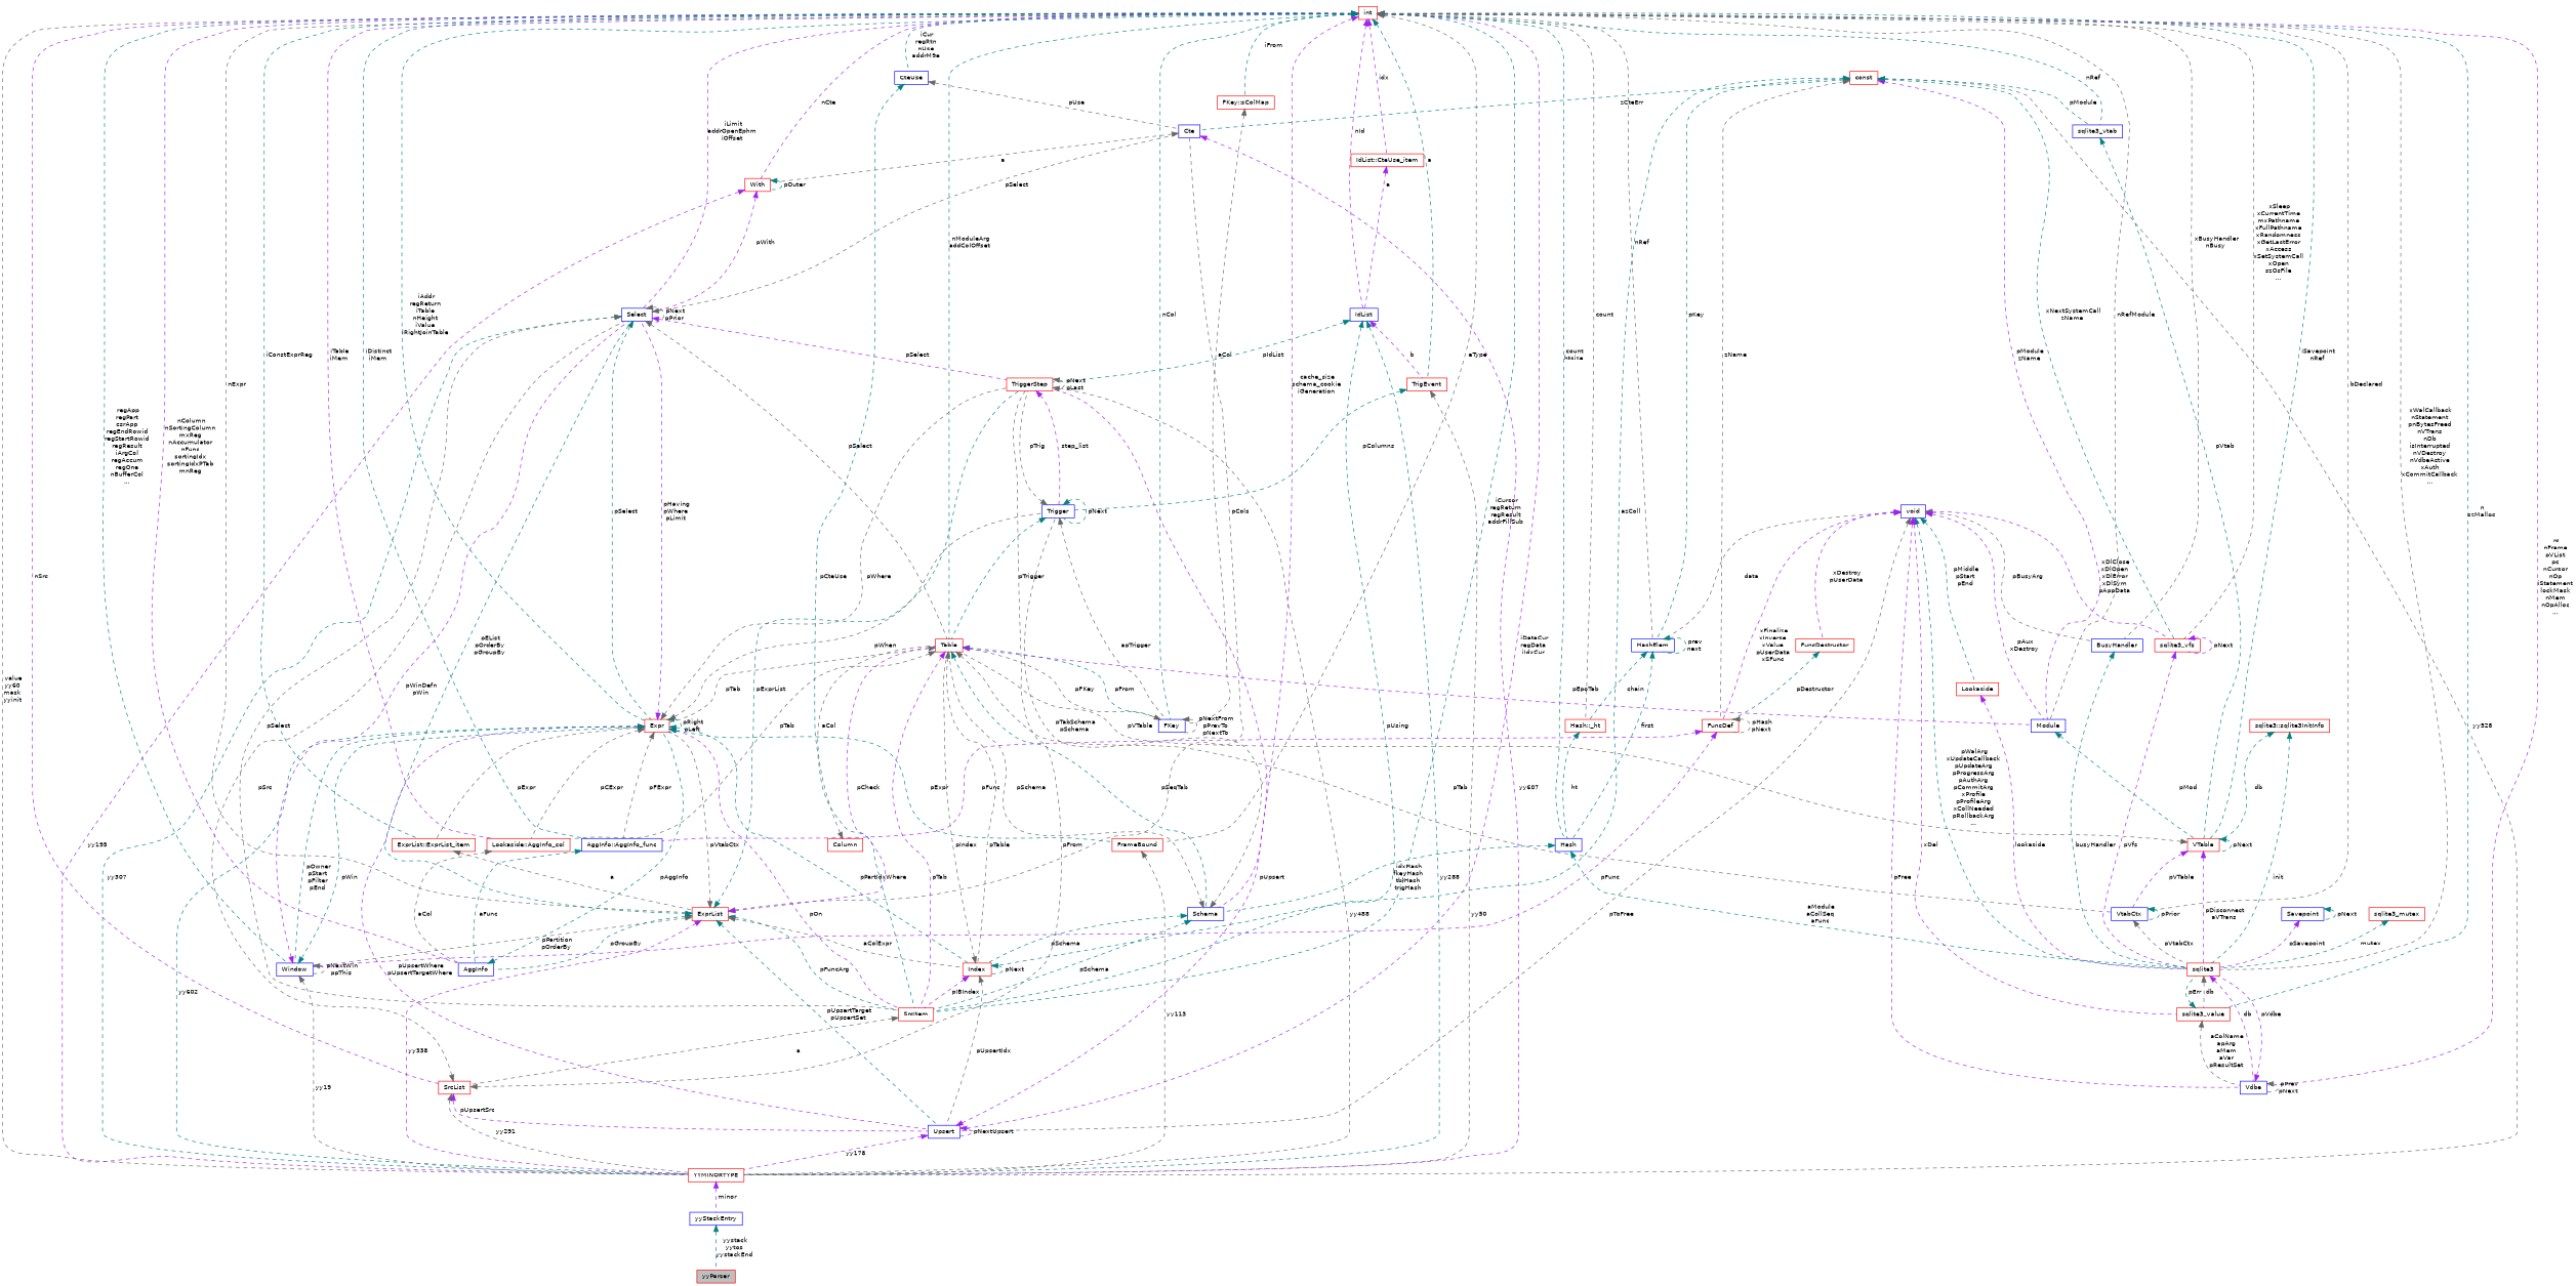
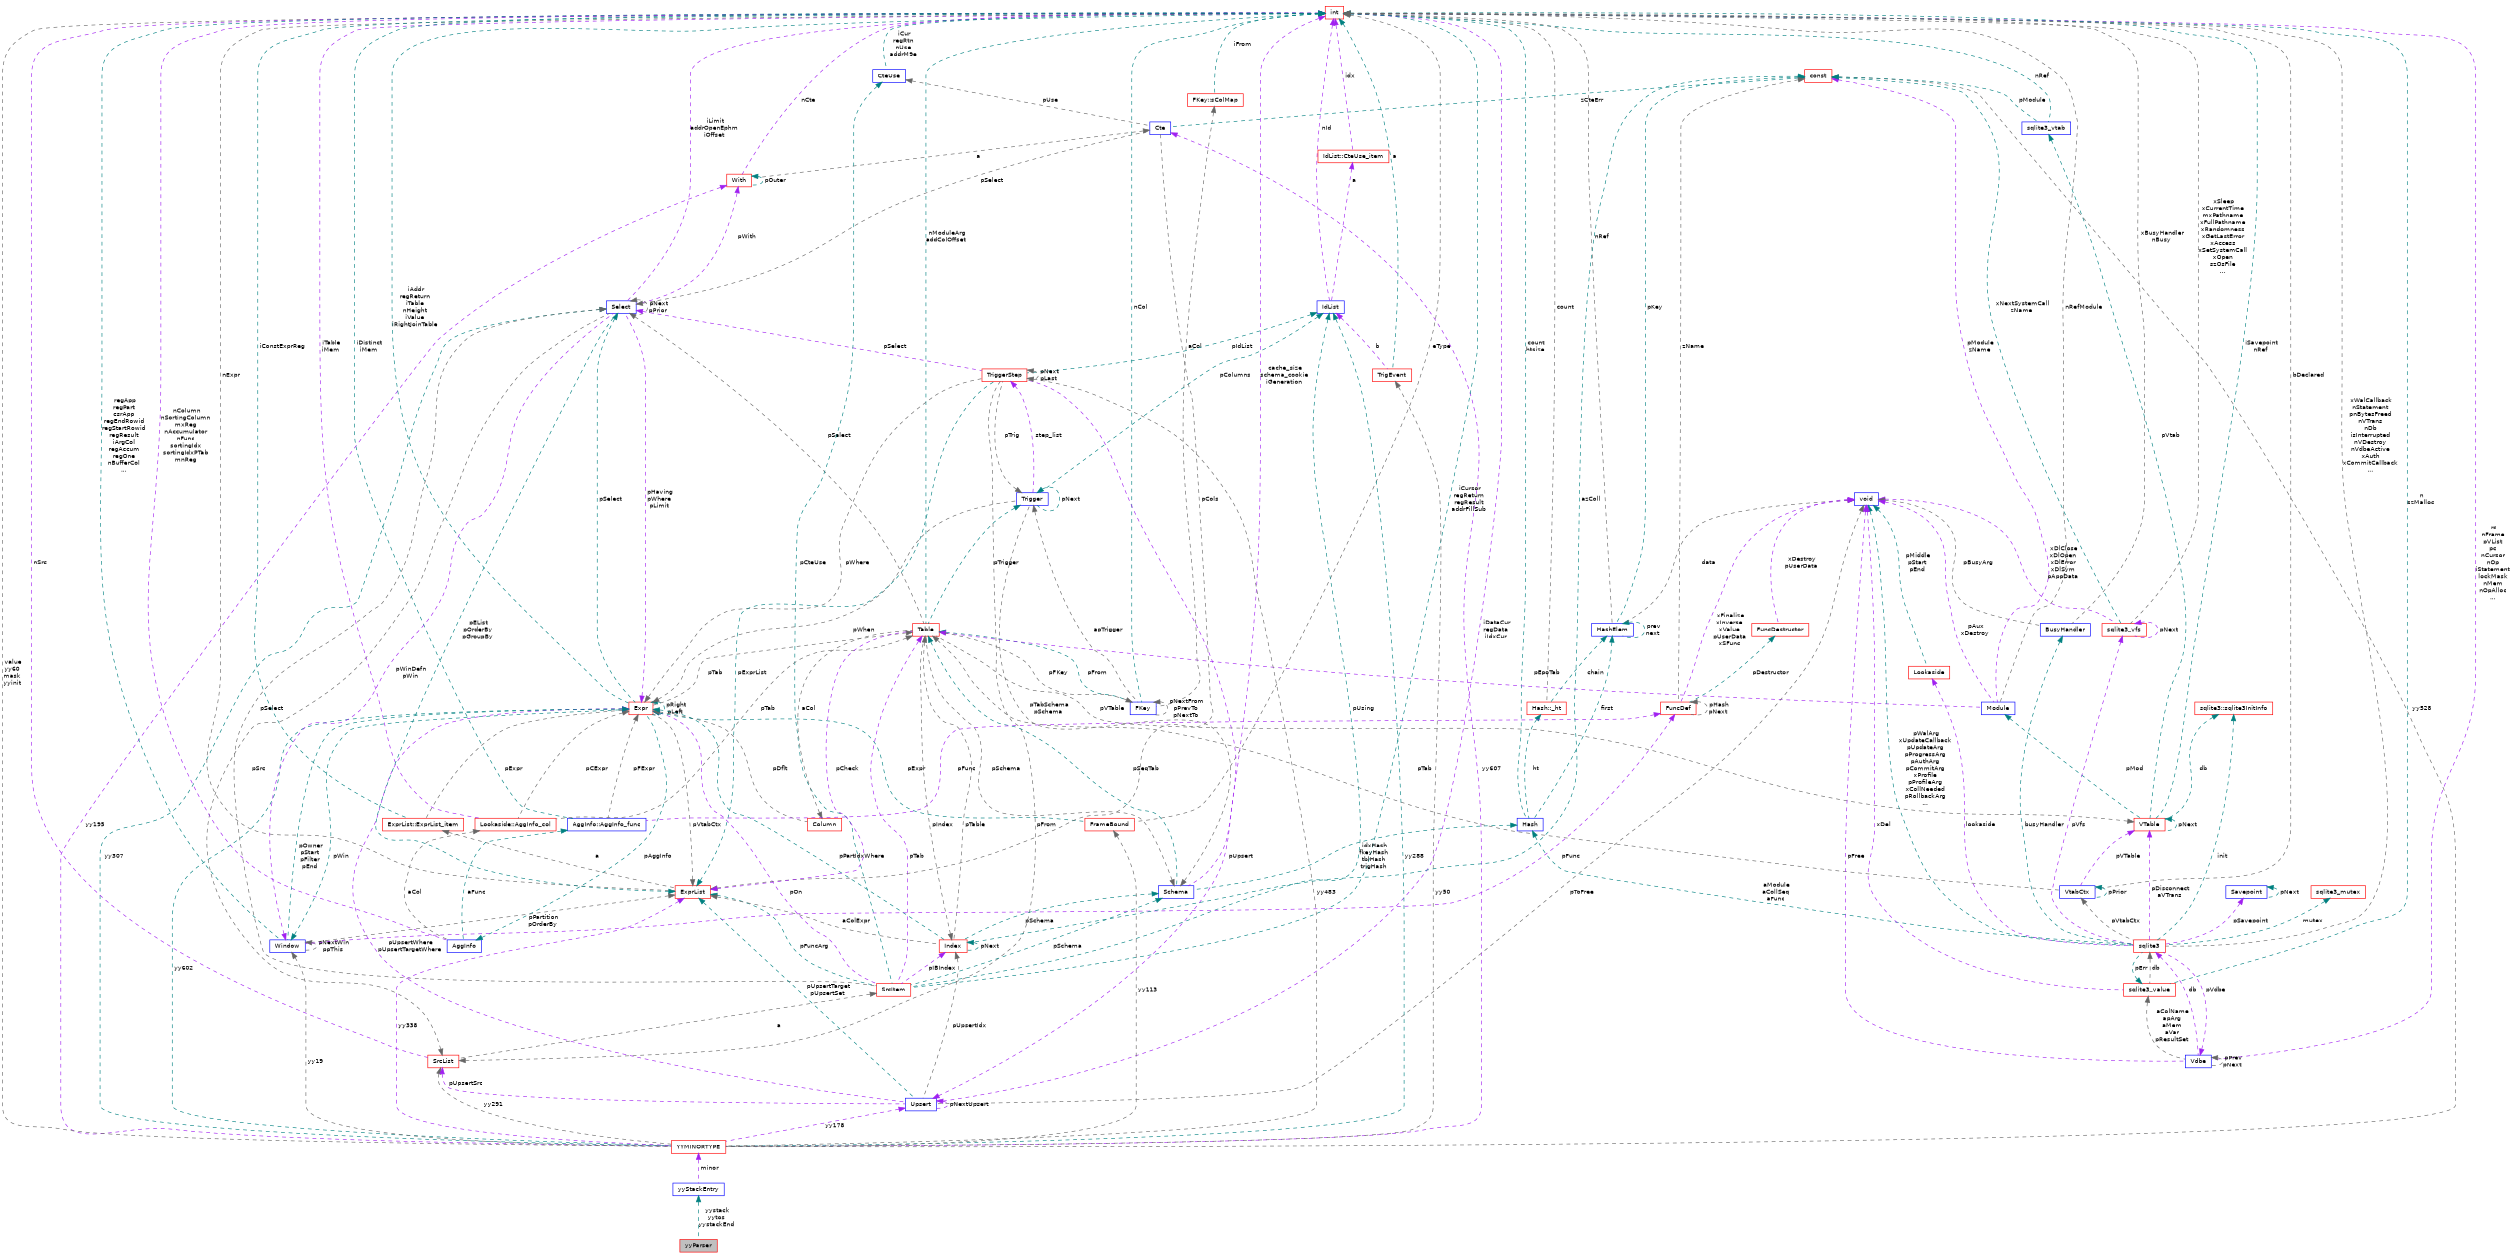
  digraph {
    node [color=red fillcolor=white fontname=Helvetica fontsize=10 shape=record style=filled]
    edge [color=teal dir=back fontname=Helvetica fontsize=10 labelfontname=Helvetica labelfontsize=10 style=dashed]
    n1 [fillcolor=grey75 fontcolor=black height=0.2 label=yyParser width=0.4]
    n2 [color=blue height=0.2 label=yyStackEntry width=0.4]
    n3 [height=0.2 label=YYMINORTYPE width=0.4]
    n4 [color=blue height=0.2 label=Cte width=0.4]
    n5 [height=0.2 label=With width=0.4]
    n6 [color=blue height=0.2 label=Select width=0.4]
    n7 [color=blue height=0.2 label=CteUse width=0.4]
    n8 [height=0.2 label=SrcItem width=0.4]
    n9 [height=0.2 label=SrcList width=0.4]
    n10 [height=0.2 label=int width=0.4]
    n11 [height=0.2 label=Expr width=0.4]
    n12 [color=blue height=0.2 label=AggInfo width=0.4]
    n13 [height=0.2 label="Lookaside::AggInfo_col" width=0.4]
    n14 [height=0.2 label=Table width=0.4]
    n15 [color=blue height=0.2 label=Schema width=0.4]
    n16 [color=blue height=0.2 label=Hash width=0.4]
    n17 [height=0.2 label="Hash::_ht" width=0.4]
    n18 [color=blue height=0.2 label=FKey width=0.4]
    n19 [height=0.2 label="FKey::sColMap" width=0.4]
    n20 [color=blue height=0.2 label=IdList width=0.4]
    n21 [height=0.2 label="IdList::CteUse_item" width=0.4]
    n22 [height=0.2 label=ExprList width=0.4]
    n23 [height=0.2 label="ExprList::ExprList_item" width=0.4]
    n24 [color=blue height=0.2 label=Upsert width=0.4]
    n25 [height=0.2 label=VTable width=0.4]
    n26 [height=0.2 label=sqlite3 width=0.4]
    n27 [color=blue height=0.2 label=Vdbe width=0.4]
    n28 [height=0.2 label=sqlite3_value width=0.4]
    n29 [height=0.2 label=sqlite3_vfs width=0.4]
    n30 [color=blue height=0.2 label=BusyHandler width=0.4]
    n31 [color=blue height=0.2 label=VtabCtx width=0.4]
    n32 [color=blue height=0.2 label=Module width=0.4]
    n33 [color=blue height=0.2 label=sqlite3_vtab width=0.4]
    n34 [color=blue height=0.2 label="AggInfo::AggInfo_func" width=0.4]
    n35 [color=blue height=0.2 label=Window width=0.4]
    n36 [height=0.2 label=FrameBound width=0.4]
    n37 [height=0.2 label=TrigEvent width=0.4]
    n38 [color=blue height=0.2 label=HashElem width=0.4]
    n39 [height=0.2 label=TriggerStep width=0.4]
    n40 [height=0.2 label=Column width=0.4]
    n41 [color=blue height=0.2 label=Trigger width=0.4]
    n42 [height=0.2 label=Index width=0.4]
    n43 [height=0.2 label=FuncDestructor width=0.4]
    n44 [height=0.2 label=FuncDef width=0.4]
    n45 [color=blue height=0.2 label=void width=0.4]
    n46 [height=0.2 label=Lookaside width=0.4]
    n47 [height=0.2 label=const width=0.4]
    n48 [color=blue height=0.2 label=Savepoint width=0.4]
    n49 [height=0.2 label=sqlite3_mutex width=0.4]
    n50 [height=0.2 label="sqlite3::sqlite3InitInfo" width=0.4]
    n2 -> n1 [label=" yystack\nyytos\nyystackEnd"]
    n3 -> n2 [color=purple label=" minor"]
    n4 -> n3 [color=purple label=" yy607"]
    n4 -> n5 [color=gray40 label=" a"]
    n5 -> n3 [color=purple label=" yy195"]
    n5 -> n5 [label=" pOuter"]
    n5 -> n6 [color=purple label=" pWith"]
    n6 -> n3 [label=" yy307"]
    n6 -> n4 [color=gray40 label=" pSelect"]
    n6 -> n6 [color=gray40 label=" pNext\npPrior"]
    n6 -> n8 [color=gray40 label=" pSelect"]
    n6 -> n11 [label=" pSelect"]
    n6 -> n14 [color=gray40 label=" pSelect"]
    n6 -> n39 [color=purple label=" pSelect"]
    n7 -> n4 [color=gray40 label=" pUse"]
    n7 -> n8 [label=" pCteUse"]
    n8 -> n9 [color=gray40 label=" a"]
    n9 -> n3 [color=gray40 label=" yy291"]
    n9 -> n6 [color=gray40 label=" pSrc"]
    n9 -> n24 [color=purple label=" pUpsertSrc"]
    n9 -> n39 [color=gray40 label=" pFrom"]
    n10 -> n3 [color=gray40 label=" value\nyy60\nmask\nyyinit"]
    n10 -> n5 [color=purple label=" nCte"]
    n10 -> n6 [color=purple label=" iLimit\naddrOpenEphm\niOffset"]
    n10 -> n7 [label=" iCur\nregRtn\nnUse\naddrM9e"]
    n10 -> n8 [label=" iCursor\nregReturn\nregResult\naddrFillSub"]
    n10 -> n9 [color=purple label=" nSrc"]
    n10 -> n11 [label=" iAddr\nregReturn\niTable\nnHeight\niValue\niRightJoinTable"]
    n10 -> n12 [color=purple label=" nColumn\nnSortingColumn\nmxReg\nnAccumulator\nnFunc\nsortingIdx\nsortingIdxPTab\nmnReg"]
    n10 -> n13 [color=purple label=" iTable\niMem"]
    n10 -> n14 [label=" nModuleArg\naddColOffset"]
    n10 -> n15 [color=purple label=" cache_size\nschema_cookie\niGeneration"]
    n10 -> n16 [label=" count\nhtsize"]
    n10 -> n17 [color=gray40 label=" count"]
    n10 -> n18 [label=" nCol"]
    n10 -> n19 [label=" iFrom"]
    n10 -> n20 [color=purple label=" nId"]
    n10 -> n21 [color=purple label=" idx"]
    n10 -> n22 [color=gray40 label=" nExpr"]
    n10 -> n23 [label=" iConstExprReg"]
    n10 -> n24 [color=purple label=" iDataCur\nregData\niIdxCur"]
    n10 -> n25 [label=" iSavepoint\nnRef"]
    n10 -> n26 [color=gray40 label=" xWalCallback\nnStatement\npnBytesFreed\nnVTrans\nnDb\nisInterrupted\nnVDestroy\nnVdbeActive\nxAuth\nxCommitCallback\n..."]
    n10 -> n27 [color=purple label=" rc\nnFrame\npVList\npc\nnCursor\nnOp\niStatement\nlockMask\nnMem\nnOpAlloc\n..."]
    n10 -> n28 [label=" n\nszMalloc"]
    n10 -> n29 [color=gray40 label=" xSleep\nxCurrentTime\nmxPathname\nxFullPathname\nxRandomness\nxGetLastError\nxAccess\nxSetSystemCall\nxOpen\nszOsFile\n..."]
    n10 -> n30 [color=gray40 label=" xBusyHandler\nnBusy"]
    n10 -> n31 [color=gray40 label=" bDeclared"]
    n10 -> n32 [color=gray40 label=" nRefModule"]
    n10 -> n33 [label=" nRef"]
    n10 -> n34 [label=" iDistinct\niMem"]
    n10 -> n35 [label=" regApp\nregPart\ncsrApp\nregEndRowid\nregStartRowid\nregResult\niArgCol\nregAccum\nregOne\nnBufferCol\n..."]
    n10 -> n36 [color=gray40 label=" eType"]
    n10 -> n37 [label=" a"]
    n10 -> n38 [color=gray40 label=" nRef"]
    n11 -> n3 [label=" yy602"]
    n11 -> n6 [color=purple label=" pHaving\npWhere\npLimit"]
    n11 -> n8 [color=purple label=" pOn"]
    n11 -> n11 [label=" pRight\npLeft"]
    n11 -> n13 [color=gray40 label=" pCExpr"]
    n11 -> n23 [color=gray40 label=" pExpr"]
    n11 -> n24 [color=purple label=" pUpsertWhere\npUpsertTargetWhere"]
    n11 -> n34 [color=gray40 label=" pFExpr"]
    n11 -> n35 [label=" pOwner\npStart\npFilter\npEnd"]
    n11 -> n36 [label=" pExpr"]
    n11 -> n39 [color=gray40 label=" pWhere"]
+   n11 -> n40 [color=gray40 label=" pDflt"]
    n11 -> n41 [color=gray40 label=" pWhen"]
    n11 -> n42 [label=" pPartIdxWhere"]
    n12 -> n11 [label=" pAggInfo"]
    n13 -> n12 [color=gray40 label=" aCol"]
    n14 -> n8 [color=purple label=" pTab"]
    n14 -> n11 [color=gray40 label=" pTab"]
    n14 -> n13 [color=gray40 label=" pTab"]
    n14 -> n15 [label=" pSeqTab"]
    n14 -> n18 [label=" pFrom"]
    n14 -> n31 [color=gray40 label=" pTab"]
    n14 -> n32 [color=purple label=" pEpoTab"]
    n14 -> n42 [color=gray40 label=" pTable"]
    n15 -> n8 [label=" pSchema"]
    n15 -> n14 [color=gray40 label=" pSchema"]
    n15 -> n41 [color=gray40 label=" pTabSchema\npSchema"]
    n15 -> n42 [label=" pSchema"]
    n16 -> n15 [label=" idxHash\nfkeyHash\ntblHash\ntrigHash"]
    n16 -> n26 [label=" aModule\naCollSeq\naFunc"]
    n17 -> n16 [label=" ht"]
    n18 -> n14 [color=gray40 label=" pFKey"]
    n18 -> n18 [color=gray40 label=" pNextFrom\npPrevTo\npNextTo"]
    n19 -> n18 [color=gray40 label=" aCol"]
    n20 -> n3 [label=" yy288"]
    n20 -> n8 [label=" pUsing"]
    n20 -> n37 [color=purple label=" b"]
    n20 -> n39 [label=" pIdList"]
-   n37 -> n41 [label=" pColumns"]
+   n20 -> n41 [label=" pColumns"]
    n21 -> n20 [color=purple label=" a"]
    n22 -> n3 [color=purple label=" yy338"]
    n22 -> n4 [color=gray40 label=" pCols"]
    n22 -> n6 [label=" pEList\npOrderBy\npGroupBy"]
    n22 -> n8 [label=" pFuncArg"]
    n22 -> n11 [color=gray40 label=" pVtabCtx"]
-   n22 -> n12 [label=" pGroupBy"]
    n22 -> n14 [color=purple label=" pCheck"]
    n22 -> n24 [label=" pUpsertTarget\npUpsertSet"]
    n22 -> n35 [color=gray40 label=" pPartition\npOrderBy"]
    n22 -> n39 [label=" pExprList"]
    n22 -> n42 [color=gray40 label=" aColExpr"]
    n23 -> n22 [color=gray40 label=" a"]
    n24 -> n3 [color=purple label=" yy178"]
    n24 -> n24 [color=purple label=" pNextUpsert"]
    n24 -> n39 [color=purple label=" pUpsert"]
    n25 -> n14 [color=gray40 label=" pVTable"]
    n25 -> n25 [label=" pNext"]
    n25 -> n26 [color=purple label=" pDisconnect\naVTrans"]
    n25 -> n31 [color=purple label=" pVTable"]
    n26 -> n27 [color=purple label=" db"]
    n26 -> n28 [color=gray40 label=" db"]
    n27 -> n26 [color=purple label=" pVdbe"]
    n27 -> n27 [color=gray40 label=" pPrev\npNext"]
    n28 -> n26 [label=" pErr"]
    n28 -> n27 [color=gray40 label=" aColName\napArg\naMem\naVar\npResultSet"]
    n29 -> n26 [color=purple label=" pVfs"]
    n29 -> n29 [color=purple label=" pNext"]
    n30 -> n26 [label=" busyHandler"]
    n31 -> n26 [color=gray40 label=" pVtabCtx"]
    n31 -> n31 [label=" pPrior"]
    n32 -> n25 [label=" pMod"]
    n33 -> n25 [label=" pVtab"]
    n34 -> n12 [label=" aFunc"]
    n35 -> n3 [color=gray40 label=" yy19"]
    n35 -> n6 [color=purple label=" pWinDefn\npWin"]
    n35 -> n11 [label=" pWin"]
    n35 -> n35 [color=gray40 label=" pNextWin\nppThis"]
    n36 -> n3 [color=gray40 label=" yy113"]
    n37 -> n3 [color=gray40 label=" yy50"]
    n38 -> n16 [label=" first"]
    n38 -> n17 [label=" chain"]
    n38 -> n38 [label=" prev\nnext"]
-   n39 -> n3 [color=gray40 label=" yy488"]
+   n39 -> n3 [color=gray40 label=" yy483"]
    n39 -> n39 [color=gray40 label=" pNext\npLast"]
    n39 -> n41 [color=purple label=" step_list"]
    n40 -> n14 [color=gray40 label=" aCol"]
    n41 -> n14 [label=" pTrigger"]
    n41 -> n18 [color=gray40 label=" apTrigger"]
    n41 -> n39 [color=gray40 label=" pTrig"]
    n41 -> n41 [label=" pNext"]
    n42 -> n8 [color=purple label=" pIBIndex"]
    n42 -> n14 [color=gray40 label=" pIndex"]
    n42 -> n24 [color=gray40 label=" pUpsertIdx"]
    n42 -> n42 [label=" pNext"]
    n43 -> n44 [label=" pDestructor"]
    n44 -> n34 [color=purple label=" pFunc"]
    n44 -> n35 [color=purple label=" pFunc"]
    n44 -> n44 [color=gray40 label=" pHash\npNext"]
    n45 -> n24 [color=gray40 label=" pToFree"]
    n45 -> n26 [label=" pWalArg\nxUpdateCallback\npUpdateArg\npProgressArg\npAuthArg\npCommitArg\nxProfile\npProfileArg\nxCollNeeded\npRollbackArg\n..."]
    n45 -> n27 [color=purple label=" pFree"]
    n45 -> n28 [color=purple label=" xDel"]
    n45 -> n29 [color=purple label=" xDlClose\nxDlOpen\nxDlError\nxDlSym\npAppData"]
    n45 -> n30 [color=gray40 label=" pBusyArg"]
    n45 -> n32 [color=purple label=" pAux\nxDestroy"]
    n45 -> n38 [color=gray40 label=" data"]
    n45 -> n43 [color=purple label=" xDestroy\npUserData"]
    n45 -> n44 [color=purple label=" xFinalize\nxInverse\nxValue\npUserData\nxSFunc"]
    n45 -> n46 [label=" pMiddle\npStart\npEnd"]
    n46 -> n26 [color=purple label=" lookaside"]
    n47 -> n3 [color=gray40 label=" yy528"]
    n47 -> n4 [label=" zCteErr"]
    n47 -> n29 [label=" xNextSystemCall\nzName"]
    n47 -> n32 [color=purple label=" pModule\nzName"]
    n47 -> n33 [label=" pModule"]
    n47 -> n38 [label=" pKey"]
    n47 -> n42 [label=" azColl"]
    n47 -> n44 [color=gray40 label=" zName"]
    n48 -> n26 [color=purple label=" pSavepoint"]
    n48 -> n48 [label=" pNext"]
    n49 -> n26 [label=" mutex"]
    n50 -> n25 [label=" db"]
    n50 -> n26 [label=" init"]
  }
